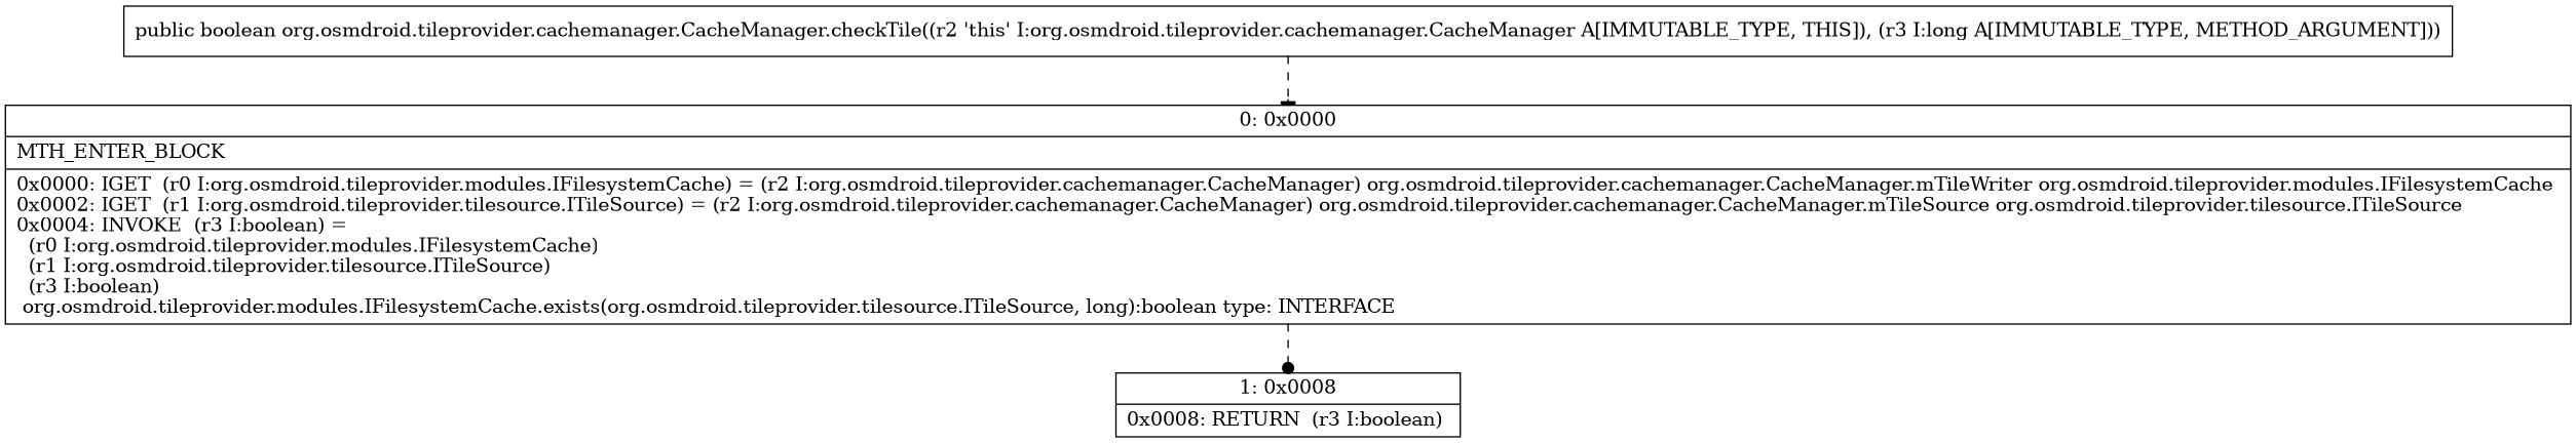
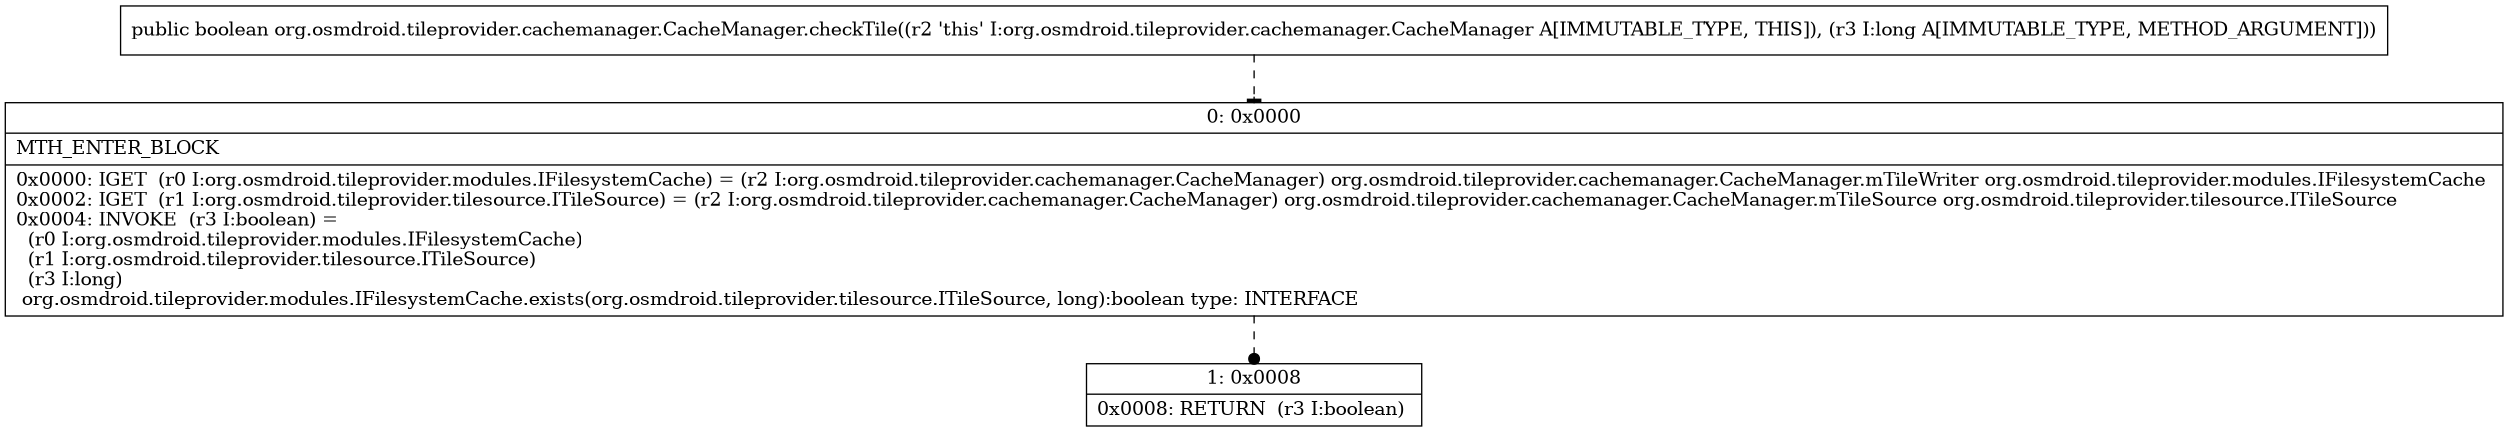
  digraph {
    node [shape=record]
    edge [style=dashed]
-   n1 [label="{0\:\ 0x0000|MTH_ENTER_BLOCK\l|0x0000: IGET  (r0 I:org.osmdroid.tileprovider.modules.IFilesystemCache) = (r2 I:org.osmdroid.tileprovider.cachemanager.CacheManager) org.osmdroid.tileprovider.cachemanager.CacheManager.mTileWriter org.osmdroid.tileprovider.modules.IFilesystemCache \l0x0002: IGET  (r1 I:org.osmdroid.tileprovider.tilesource.ITileSource) = (r2 I:org.osmdroid.tileprovider.cachemanager.CacheManager) org.osmdroid.tileprovider.cachemanager.CacheManager.mTileSource org.osmdroid.tileprovider.tilesource.ITileSource \l0x0004: INVOKE  (r3 I:boolean) = \l  (r0 I:org.osmdroid.tileprovider.modules.IFilesystemCache)\l  (r1 I:org.osmdroid.tileprovider.tilesource.ITileSource)\l  (r3 I:boolean)\l org.osmdroid.tileprovider.modules.IFilesystemCache.exists(org.osmdroid.tileprovider.tilesource.ITileSource, long):boolean type: INTERFACE \l}"]
+   n1 [label="{0\:\ 0x0000|MTH_ENTER_BLOCK\l|0x0000: IGET  (r0 I:org.osmdroid.tileprovider.modules.IFilesystemCache) = (r2 I:org.osmdroid.tileprovider.cachemanager.CacheManager) org.osmdroid.tileprovider.cachemanager.CacheManager.mTileWriter org.osmdroid.tileprovider.modules.IFilesystemCache \l0x0002: IGET  (r1 I:org.osmdroid.tileprovider.tilesource.ITileSource) = (r2 I:org.osmdroid.tileprovider.cachemanager.CacheManager) org.osmdroid.tileprovider.cachemanager.CacheManager.mTileSource org.osmdroid.tileprovider.tilesource.ITileSource \l0x0004: INVOKE  (r3 I:boolean) = \l  (r0 I:org.osmdroid.tileprovider.modules.IFilesystemCache)\l  (r1 I:org.osmdroid.tileprovider.tilesource.ITileSource)\l  (r3 I:long)\l org.osmdroid.tileprovider.modules.IFilesystemCache.exists(org.osmdroid.tileprovider.tilesource.ITileSource, long):boolean type: INTERFACE \l}"]
    n2 [label="{1\:\ 0x0008|0x0008: RETURN  (r3 I:boolean) \l}"]
    n3 [label="{public boolean org.osmdroid.tileprovider.cachemanager.CacheManager.checkTile((r2 'this' I:org.osmdroid.tileprovider.cachemanager.CacheManager A[IMMUTABLE_TYPE, THIS]), (r3 I:long A[IMMUTABLE_TYPE, METHOD_ARGUMENT])) }"]
    n1 -> n2 [arrowhead=dot]
    n3 -> n1 [arrowhead=tee]
  }
